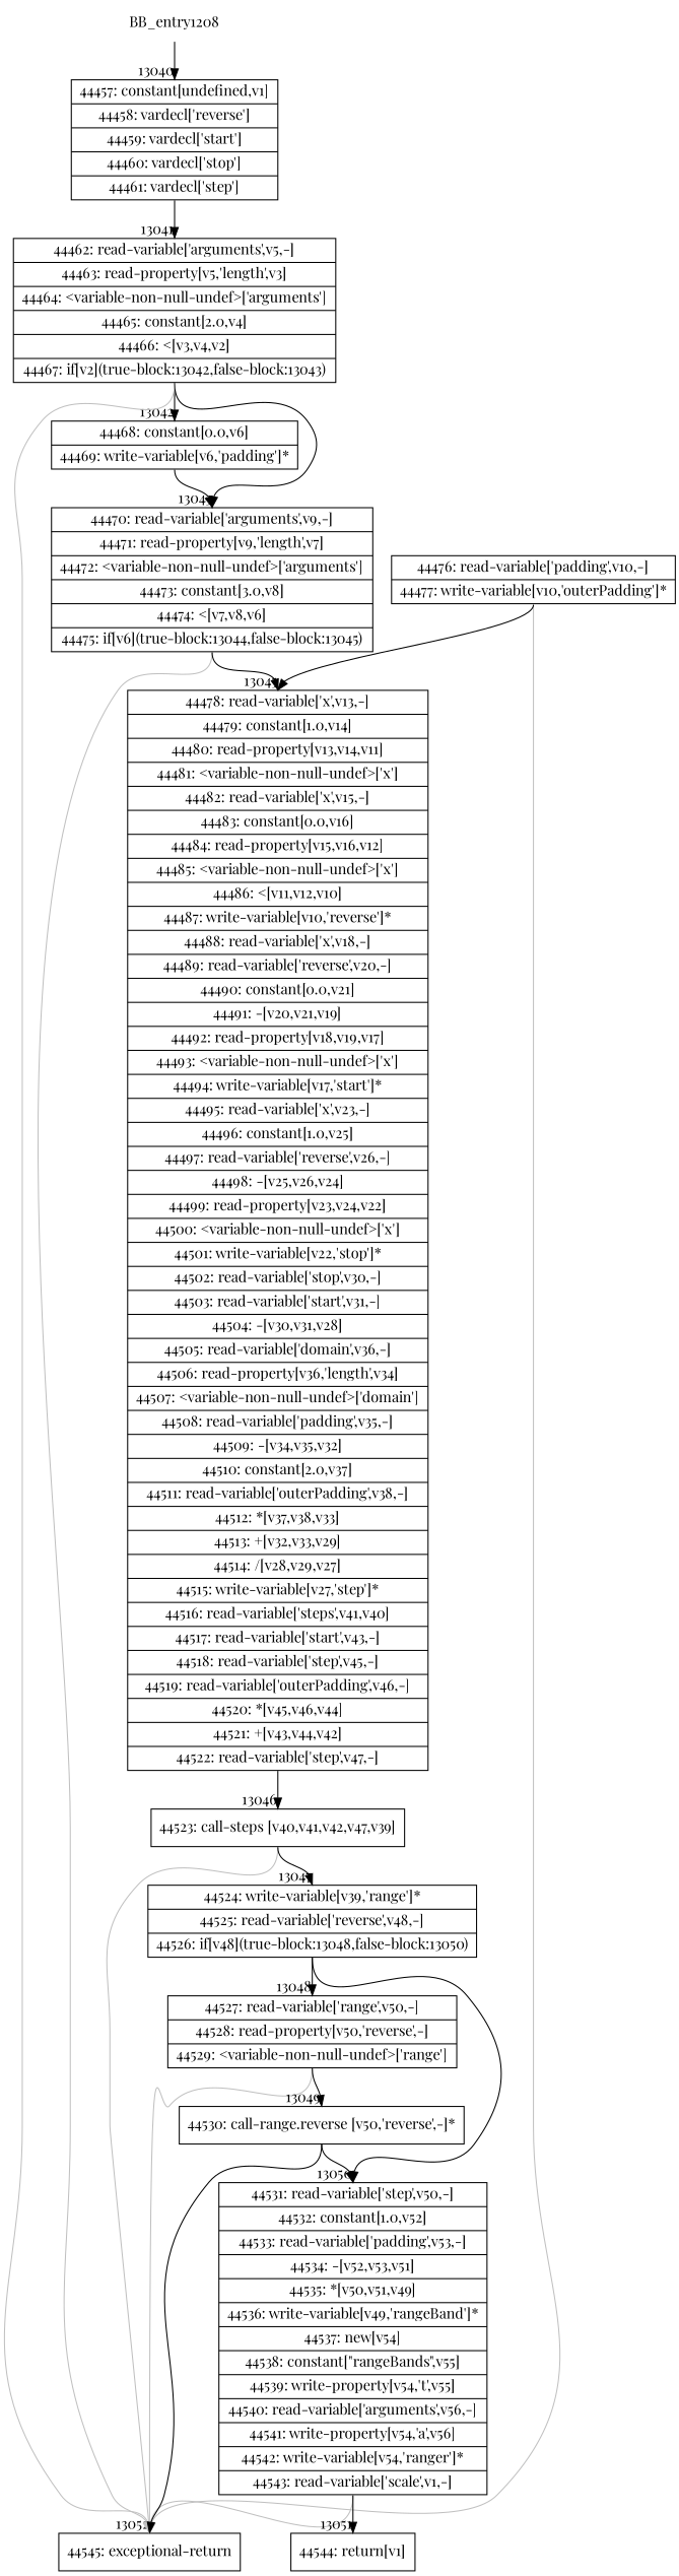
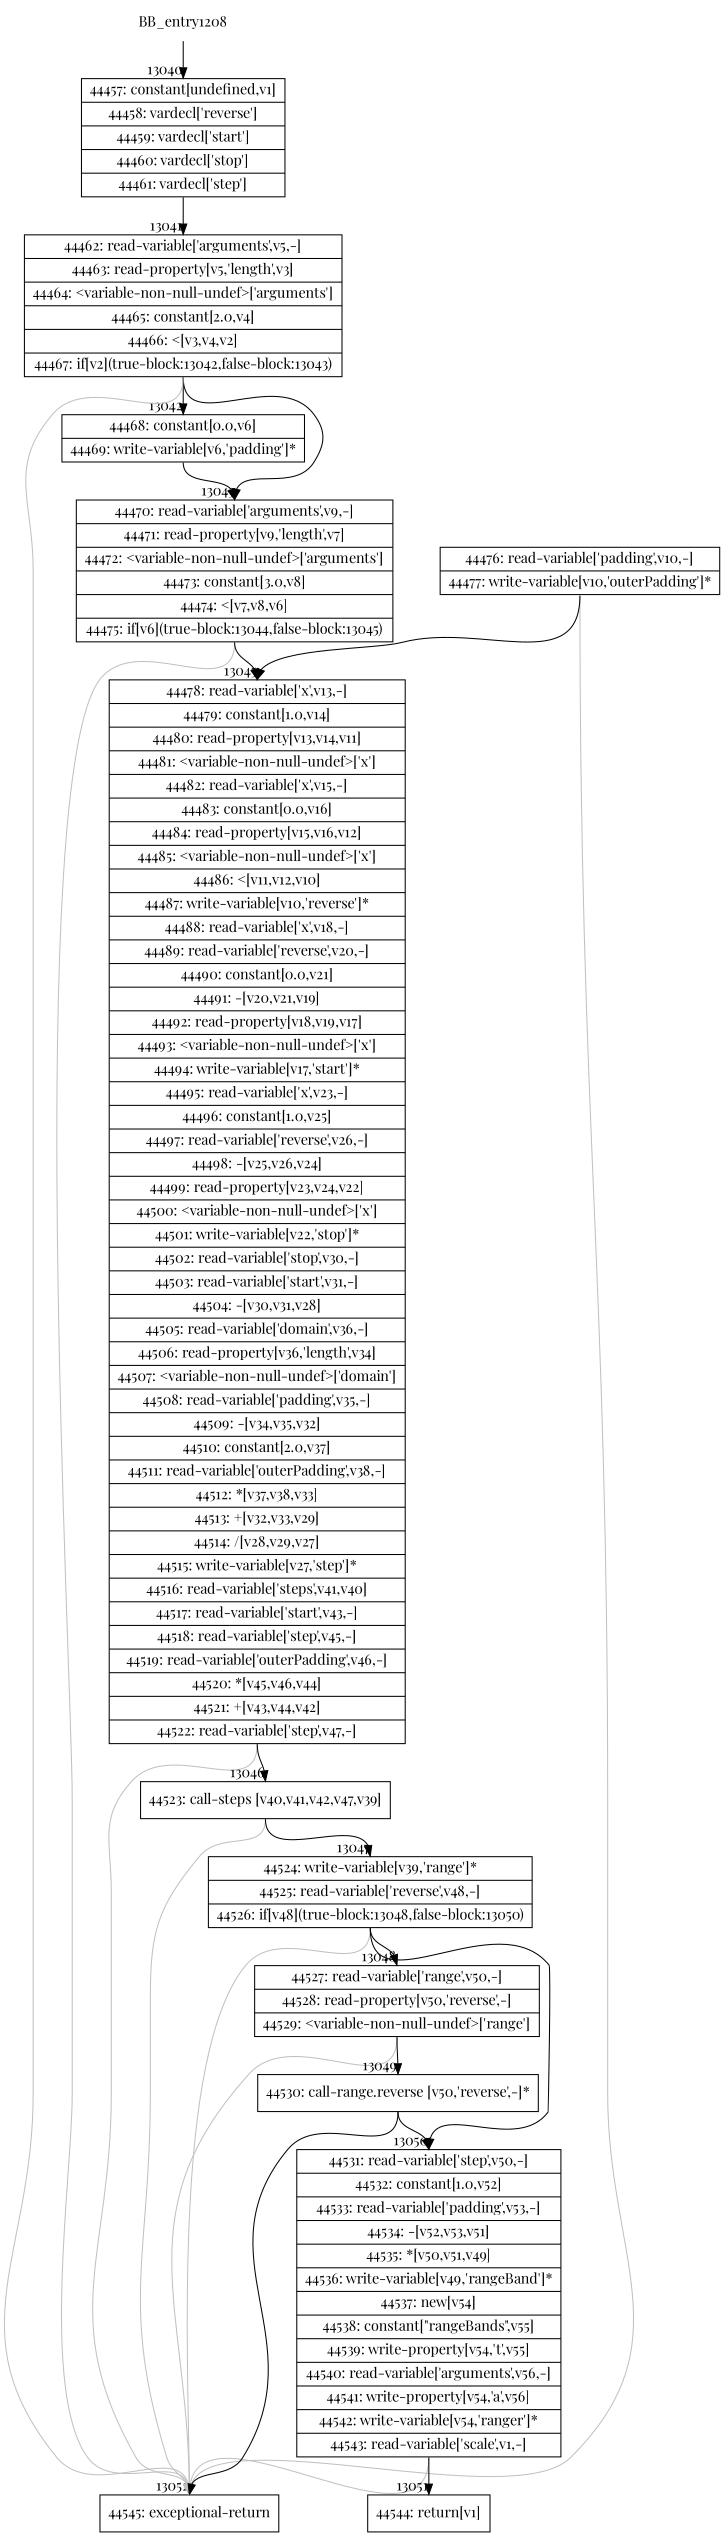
  digraph {
    fontname="Playfair Display"
    rankdir=TD
    node [fontname="Playfair Display" shape=record]
    edge [fontname="Playfair Display" headport=n tailport=s]
    n1 [label=BB_entry1208 shape=none]
    n2 [label="{44457: constant[undefined,v1]|44458: vardecl['reverse']|44459: vardecl['start']|44460: vardecl['stop']|44461: vardecl['step']}"]
    n3 [label="{44462: read-variable['arguments',v5,-]|44463: read-property[v5,'length',v3]|44464: \<variable-non-null-undef\>['arguments']|44465: constant[2.0,v4]|44466: \<[v3,v4,v2]|44467: if[v2](true-block:13042,false-block:13043)}"]
    n4 [label="{44468: constant[0.0,v6]|44469: write-variable[v6,'padding']*}"]
    n5 [label="{44470: read-variable['arguments',v9,-]|44471: read-property[v9,'length',v7]|44472: \<variable-non-null-undef\>['arguments']|44473: constant[3.0,v8]|44474: \<[v7,v8,v6]|44475: if[v6](true-block:13044,false-block:13045)}"]
    n6 [label="{44545: exceptional-return}"]
    n7 [label="{44478: read-variable['x',v13,-]|44479: constant[1.0,v14]|44480: read-property[v13,v14,v11]|44481: \<variable-non-null-undef\>['x']|44482: read-variable['x',v15,-]|44483: constant[0.0,v16]|44484: read-property[v15,v16,v12]|44485: \<variable-non-null-undef\>['x']|44486: \<[v11,v12,v10]|44487: write-variable[v10,'reverse']*|44488: read-variable['x',v18,-]|44489: read-variable['reverse',v20,-]|44490: constant[0.0,v21]|44491: -[v20,v21,v19]|44492: read-property[v18,v19,v17]|44493: \<variable-non-null-undef\>['x']|44494: write-variable[v17,'start']*|44495: read-variable['x',v23,-]|44496: constant[1.0,v25]|44497: read-variable['reverse',v26,-]|44498: -[v25,v26,v24]|44499: read-property[v23,v24,v22]|44500: \<variable-non-null-undef\>['x']|44501: write-variable[v22,'stop']*|44502: read-variable['stop',v30,-]|44503: read-variable['start',v31,-]|44504: -[v30,v31,v28]|44505: read-variable['domain',v36,-]|44506: read-property[v36,'length',v34]|44507: \<variable-non-null-undef\>['domain']|44508: read-variable['padding',v35,-]|44509: -[v34,v35,v32]|44510: constant[2.0,v37]|44511: read-variable['outerPadding',v38,-]|44512: *[v37,v38,v33]|44513: +[v32,v33,v29]|44514: /[v28,v29,v27]|44515: write-variable[v27,'step']*|44516: read-variable['steps',v41,v40]|44517: read-variable['start',v43,-]|44518: read-variable['step',v45,-]|44519: read-variable['outerPadding',v46,-]|44520: *[v45,v46,v44]|44521: +[v43,v44,v42]|44522: read-variable['step',v47,-]}"]
    n8 [label="{44476: read-variable['padding',v10,-]|44477: write-variable[v10,'outerPadding']*}"]
    n9 [label="{44523: call-steps [v40,v41,v42,v47,v39]}"]
    n10 [label="{44524: write-variable[v39,'range']*|44525: read-variable['reverse',v48,-]|44526: if[v48](true-block:13048,false-block:13050)}"]
    n11 [label="{44527: read-variable['range',v50,-]|44528: read-property[v50,'reverse',-]|44529: \<variable-non-null-undef\>['range']}"]
    n12 [label="{44531: read-variable['step',v50,-]|44532: constant[1.0,v52]|44533: read-variable['padding',v53,-]|44534: -[v52,v53,v51]|44535: *[v50,v51,v49]|44536: write-variable[v49,'rangeBand']*|44537: new[v54]|44538: constant[\"rangeBands\",v55]|44539: write-property[v54,'t',v55]|44540: read-variable['arguments',v56,-]|44541: write-property[v54,'a',v56]|44542: write-variable[v54,'ranger']*|44543: read-variable['scale',v1,-]}"]
    n13 [label="{44530: call-range.reverse [v50,'reverse',-]*}"]
    n14 [label="{44544: return[v1]}"]
    n1 -> n2 [headlabel="    13040"]
    n2 -> n3 [headlabel="      13041"]
    n3 -> n4 [headlabel="      13042"]
    n3 -> n5 [headlabel="      13043"]
    n3 -> n6 [color=gray headlabel="      13052"]
    n4 -> n5
    n5 -> n6 [color=gray]
    n5 -> n7 [headlabel="      13045"]
+   n7 -> n6 [color=gray]
    n7 -> n9 [headlabel="      13046"]
    n8 -> n6 [color=gray]
    n8 -> n7
    n9 -> n6 [color=gray]
    n9 -> n10 [headlabel="      13047"]
+   n10 -> n6 [color=gray]
    n10 -> n11 [headlabel="      13048"]
    n10 -> n12 [headlabel="      13050"]
    n11 -> n6 [color=gray]
    n11 -> n13 [headlabel="      13049"]
    n12 -> n6 [color=gray]
    n12 -> n14 [headlabel="      13051"]
    n13 -> n6 [color=black]
    n13 -> n12
  }
